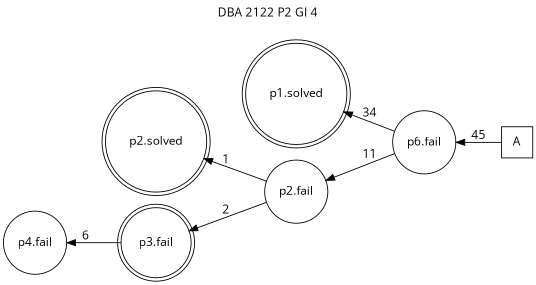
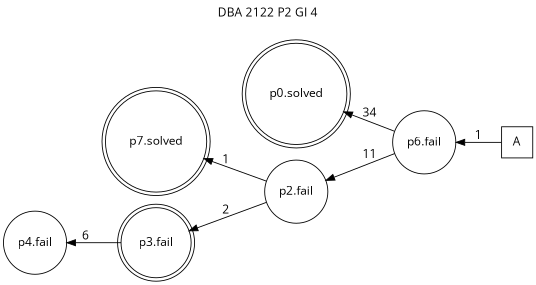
  digraph {
    fontname="Open Sans"
    label=" DBA 2122 P2 GI 4 "
    labelloc=tl
    rankdir=RL
    node [fontname="Open Sans" shape=circle]
    edge [fontname="Open Sans"]
    n1 [label=A shape=square]
    n2 [label="p6.fail"]
-   n3 [label="p1.solved" shape=doublecircle]
+   n3 [label="p0.solved" shape=doublecircle]
    n4 [label="p2.fail"]
-   n5 [label="p2.solved" shape=doublecircle]
+   n5 [label="p7.solved" shape=doublecircle]
    n6 [label="p3.fail" shape=doublecircle]
    n7 [label="p4.fail"]
-   n1 -> n2 [label=45]
+   n1 -> n2 [label=1]
    n2 -> n3 [label=34]
    n2 -> n4 [label=11]
    n4 -> n5 [label=1]
    n4 -> n6 [label=2]
    n6 -> n7 [label=6]
  }
